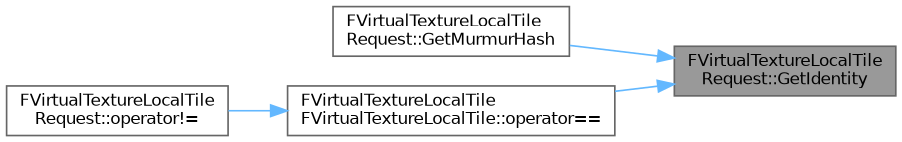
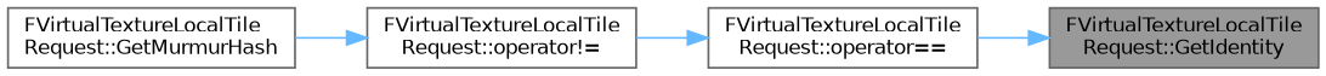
  digraph {
    rankdir=RL
    node [color=grey40 fillcolor=white fontname=Helvetica fontsize=10 shape=box style=filled]
    edge [color=steelblue1 dir=back fontname=Helvetica fontsize=10 labelfontname=Helvetica labelfontsize=10 style=solid]
    n1 [color=gray40 fillcolor=grey60 fontcolor=black height=0.2 label="FVirtualTextureLocalTile\lRequest::GetIdentity" width=0.4]
    n2 [height=0.2 label="FVirtualTextureLocalTile\lRequest::GetMurmurHash" width=0.4]
-   n3 [height=0.2 label="FVirtualTextureLocalTile\lFVirtualTextureLocalTile::operator==" width=0.4]
+   n3 [height=0.2 label="FVirtualTextureLocalTile\lRequest::operator==" width=0.4]
    n4 [height=0.2 label="FVirtualTextureLocalTile\lRequest::operator!=" width=0.4]
-   n1 -> n2
+   n4 -> n2
    n1 -> n3
    n3 -> n4
  }
